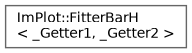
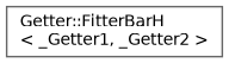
  digraph {
    rankdir=LR
-   n1 [color=grey40 fillcolor=white fontname=Helvetica fontsize=10 height=0.2 label="ImPlot::FitterBarH\l\< _Getter1, _Getter2 \>" shape=box style=filled width=0.4]
+   n1 [color=grey40 fillcolor=white fontname=Helvetica fontsize=10 height=0.2 label="Getter::FitterBarH\l\< _Getter1, _Getter2 \>" shape=box style=filled width=0.4]
  }
